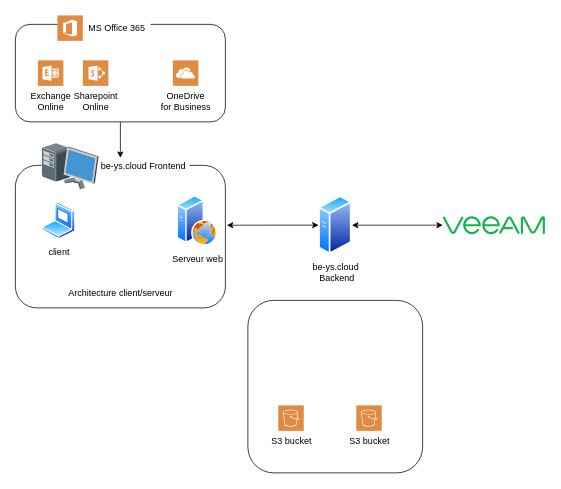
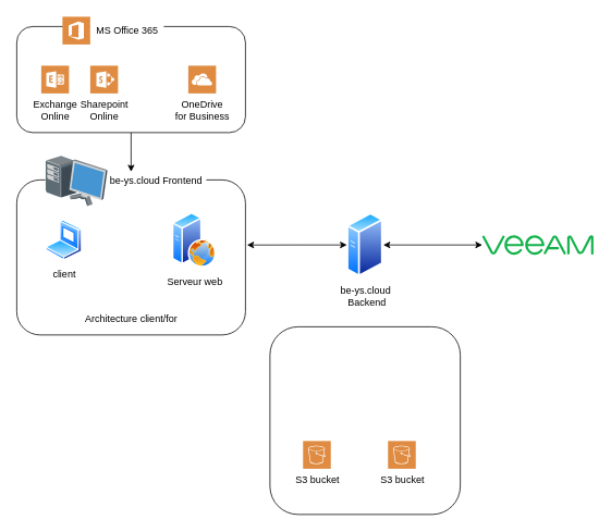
  <mxCell id="0" />
  <mxCell id="1" parent="0" />
  <mxCell id="2" value="" style="edgeStyle=orthogonalEdgeStyle;rounded=0;orthogonalLoop=1;jettySize=auto;html=1;startArrow=none;startFill=0;" edge="1" parent="1" source="3"><mxGeometry relative="1" as="geometry"><mxPoint x="160" y="210" as="targetPoint" /></mxGeometry></mxCell>
  <mxCell id="3" value="" style="rounded=1;whiteSpace=wrap;html=1;" vertex="1" parent="1"><mxGeometry x="20" y="32" width="280" height="130" as="geometry" /></mxCell>
  <mxCell id="4" value="Exchange&lt;br&gt;Online" style="pointerEvents=1;shadow=0;dashed=0;html=1;strokeColor=none;fillColor=#DF8C42;labelPosition=center;verticalLabelPosition=bottom;verticalAlign=top;align=center;outlineConnect=0;shape=mxgraph.veeam2.microsoft_exchange;" vertex="1" parent="1"><mxGeometry x="50" y="80" width="34" height="34" as="geometry" /></mxCell>
  <mxCell id="5" value="Sharepoint&lt;br&gt;Online" style="pointerEvents=1;shadow=0;dashed=0;html=1;strokeColor=none;fillColor=#DF8C42;labelPosition=center;verticalLabelPosition=bottom;verticalAlign=top;align=center;outlineConnect=0;shape=mxgraph.veeam2.microsoft_sharepoint;" vertex="1" parent="1"><mxGeometry x="110" y="80" width="34" height="34" as="geometry" /></mxCell>
  <mxCell id="6" value="OneDrive &lt;br&gt;for Business" style="pointerEvents=1;shadow=0;dashed=0;html=1;strokeColor=none;fillColor=#DF8C42;labelPosition=center;verticalLabelPosition=bottom;verticalAlign=top;align=center;outlineConnect=0;shape=mxgraph.veeam2.microsoft_onedrive;" vertex="1" parent="1"><mxGeometry x="230" y="80" width="34" height="34" as="geometry" /></mxCell>
  <mxCell id="7" value="" style="pointerEvents=1;shadow=0;dashed=0;html=1;strokeColor=none;fillColor=#DF8C42;labelPosition=center;verticalLabelPosition=bottom;verticalAlign=top;align=center;outlineConnect=0;shape=mxgraph.veeam2.microsoft_office;" vertex="1" parent="1"><mxGeometry x="76" y="20" width="34" height="34" as="geometry" /></mxCell>
  <mxCell id="8" value="MS Office 365" style="text;html=1;align=center;verticalAlign=middle;resizable=0;points=[];autosize=1;strokeColor=none;fillColor=#ffffff;" vertex="1" parent="1"><mxGeometry x="110" y="27" width="90" height="20" as="geometry" /></mxCell>
  <mxCell id="9" value="" style="group" vertex="1" connectable="0" parent="1"><mxGeometry x="20" y="190" width="280" height="220" as="geometry" /></mxCell>
  <mxCell id="10" value="" style="rounded=1;whiteSpace=wrap;html=1;fillColor=#ffffff;" vertex="1" parent="9"><mxGeometry y="30" width="280" height="190" as="geometry" /></mxCell>
  <mxCell id="11" value="&amp;nbsp; be-ys.cloud Frontend" style="text;html=1;align=center;verticalAlign=middle;resizable=0;points=[];autosize=1;strokeColor=none;fillColor=#ffffff;" vertex="1" parent="9"><mxGeometry x="102" y="21" width="130" height="20" as="geometry" /></mxCell>
  <mxCell id="12" value="" style="shadow=0;dashed=0;html=1;labelPosition=center;verticalLabelPosition=bottom;verticalAlign=top;align=center;outlineConnect=0;shape=mxgraph.veeam.3d.workstation;" vertex="1" parent="9"><mxGeometry x="35" width="76" height="62" as="geometry" /></mxCell>
- <mxCell id="13" value="Serveur web" style="aspect=fixed;perimeter=ellipsePerimeter;html=1;align=center;shadow=0;dashed=0;spacingTop=3;image;image=img/lib/active_directory/web_server.svg;fillColor=#ffffff;" vertex="1" parent="9"><mxGeometry x="215.5" y="70" width="54" height="67.5" as="geometry" /></mxCell>
+ <mxCell id="13" value="Serveur web" style="aspect=fixed;perimeter=ellipsePerimeter;html=1;align=center;shadow=0;dashed=0;spacingTop=3;image;image=img/lib/active_directory/web_server.svg;fillColor=#ffffff;" vertex="1" parent="9"><mxGeometry x="190.5" y="70" width="54" height="67.5" as="geometry" /></mxCell>
  <mxCell id="14" value="client" style="aspect=fixed;perimeter=ellipsePerimeter;html=1;align=center;shadow=0;dashed=0;spacingTop=3;image;image=img/lib/active_directory/laptop_client.svg;fillColor=#ffffff;" vertex="1" parent="9"><mxGeometry x="35.5" y="78.75" width="45" height="50" as="geometry" /></mxCell>
- <mxCell id="15" value="Architecture client/serveur" style="text;html=1;align=center;verticalAlign=middle;resizable=0;points=[];autosize=1;strokeColor=none;" vertex="1" parent="9"><mxGeometry x="65" y="190" width="150" height="20" as="geometry" /></mxCell>
+ <mxCell id="15" value="Architecture client/for" style="text;html=1;align=center;verticalAlign=middle;resizable=0;points=[];autosize=1;strokeColor=none;" vertex="1" parent="9"><mxGeometry x="65" y="190" width="150" height="20" as="geometry" /></mxCell>
  <mxCell id="16" value="" style="edgeStyle=orthogonalEdgeStyle;rounded=0;orthogonalLoop=1;jettySize=auto;html=1;startArrow=classic;startFill=1;entryX=1.007;entryY=0.42;entryDx=0;entryDy=0;entryPerimeter=0;" edge="1" parent="1" source="19" target="10"><mxGeometry relative="1" as="geometry" /></mxCell>
  <mxCell id="17" value="" style="pointerEvents=1;shadow=0;dashed=0;html=1;strokeColor=none;fillColor=#13B24B;labelPosition=center;verticalLabelPosition=bottom;verticalAlign=top;align=center;outlineConnect=0;shape=mxgraph.veeam2.veeam_logo;" vertex="1" parent="1"><mxGeometry x="590" y="287.71" width="136" height="24" as="geometry" /></mxCell>
  <mxCell id="18" value="" style="edgeStyle=orthogonalEdgeStyle;rounded=0;orthogonalLoop=1;jettySize=auto;html=1;startArrow=classic;startFill=1;" edge="1" parent="1" source="19" target="17"><mxGeometry x="320" y="260" as="geometry" /></mxCell>
  <mxCell id="19" value="be-ys.cloud&lt;br&gt;&amp;nbsp;Backend" style="aspect=fixed;perimeter=ellipsePerimeter;html=1;align=center;shadow=0;dashed=0;spacingTop=3;image;image=img/lib/active_directory/generic_server.svg;fillColor=#ffffff;" vertex="1" parent="1"><mxGeometry x="424.26" y="260" width="44.48" height="79.43" as="geometry" /></mxCell>
  <mxCell id="20" value="" style="group" vertex="1" connectable="0" parent="1"><mxGeometry x="330" y="400" width="233" height="230" as="geometry" /></mxCell>
  <mxCell id="21" value="" style="rounded=1;whiteSpace=wrap;html=1;fillColor=#ffffff;" vertex="1" parent="20"><mxGeometry width="233" height="230" as="geometry" /></mxCell>
  <mxCell id="22" value="S3 bucket" style="pointerEvents=1;shadow=0;dashed=0;html=1;strokeColor=none;fillColor=#DF8C42;labelPosition=center;verticalLabelPosition=bottom;verticalAlign=top;align=center;outlineConnect=0;shape=mxgraph.veeam2.aws_s3;" vertex="1" parent="20"><mxGeometry x="144.5" y="140" width="34" height="34" as="geometry" /></mxCell>
  <mxCell id="23" value="S3 bucket" style="pointerEvents=1;shadow=0;dashed=0;html=1;strokeColor=none;fillColor=#DF8C42;labelPosition=center;verticalLabelPosition=bottom;verticalAlign=top;align=center;outlineConnect=0;shape=mxgraph.veeam2.aws_s3;" vertex="1" parent="20"><mxGeometry x="40.5" y="140" width="34" height="34" as="geometry" /></mxCell>
